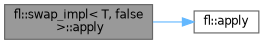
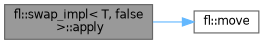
  digraph {
    rankdir=LR
    node [fontname=Helvetica fontsize=10 shape=box style=filled]
    n1 [color=gray40 fillcolor=grey60 fontcolor=black height=0.2 label="fl::swap_impl\< T, false\l \>::apply" width=0.4]
-   n2 [color=grey40 fillcolor=white height=0.2 label="fl::apply" width=0.4]
+   n2 [color=grey40 fillcolor=white height=0.2 label="fl::move" width=0.4]
    n1 -> n2 [color=steelblue1 fontname=Helvetica fontsize=10 labelfontname=Helvetica labelfontsize=10 style=solid]
  }
